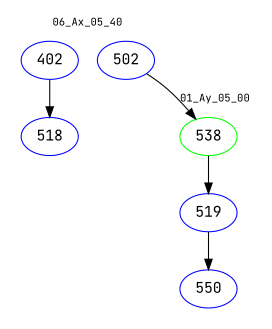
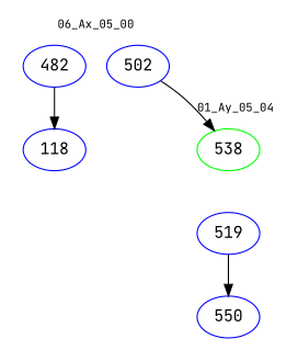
  digraph {
    fontname="JetBrains Mono"
    node [color=blue fontname="JetBrains Mono"]
    edge [color=black fontname="JetBrains Mono"]
    n1 [color=green label=538]
    n2 [label=519]
    n3 [label=550]
    n4 [label=502]
-   n5 [label=402]
-   n6 [label=518]
+   n5 [label=482]
+   n6 [label=118]
    subgraph cluster_1 {
      color=white
      fontsize=10
-     label="01_Ay_05_00"
+     label="01_Ay_05_04"
      n1
      n2
      n3
    }
    subgraph cluster_2 {
      color=white
      fontsize=10
-     label="06_Ax_05_40"
+     label="06_Ax_05_00"
      n4
      n5
      n6
    }
-   n1 -> n2
    n2 -> n3
    n4 -> n1
    n5 -> n6
  }
